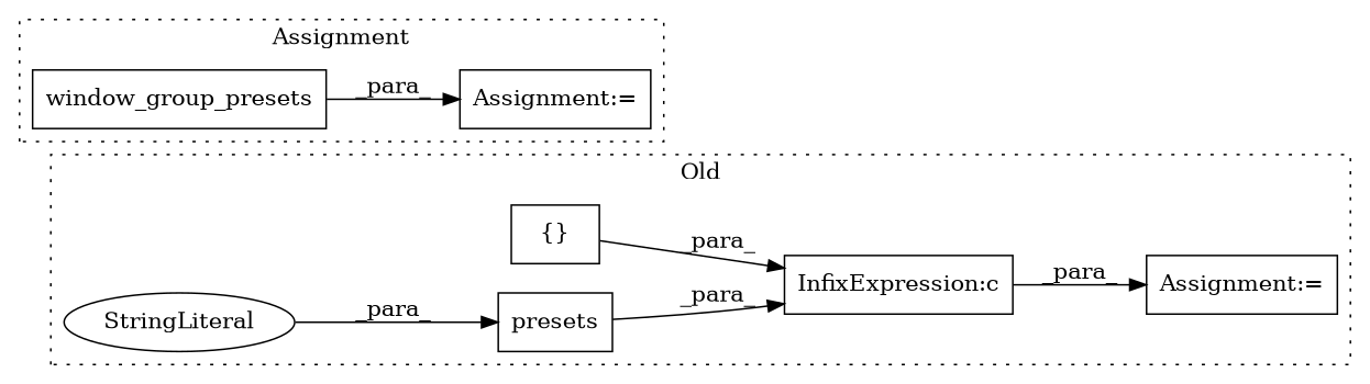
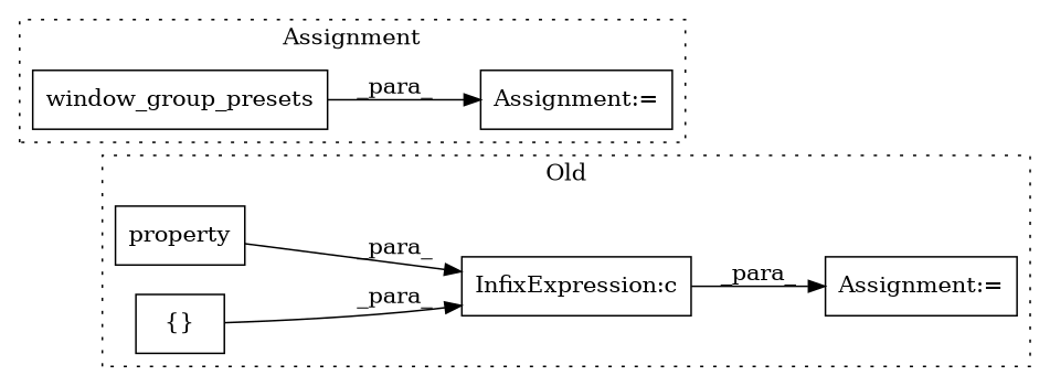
  digraph {
    rankdir=LR
    node [a=32 l=1 shape=box]
-   n1 [l="9,1" label=presets s="52508,52527"]
+   n1 [l="9,1" label=property s="52508,52527"]
    n2 [a=27 l=4 label="InfixExpression:c" s=52528]
    n3 [a=4 l=2 label="{}" s=52541]
-   n4 [a=45 l=10 label=StringLiteral s=52517 shape=ellipse]
    n5 [a=7 label="Assignment:=" s=52497]
    n6 [l=22 label=window_group_presets s=52485]
    n7 [a=7 label="Assignment:=" s=52475]
    subgraph cluster_1 {
      label=Old
      style=dotted
      n1
      n2
      n3
-     n4
      n5
    }
    subgraph cluster_2 {
      label=Assignment
      style=dotted
      n6
      n7
    }
    n1 -> n2 [label=_para_]
    n2 -> n5 [label=_para_]
    n3 -> n2 [label=_para_]
-   n4 -> n1 [label=_para_]
    n6 -> n7 [label=_para_]
  }
